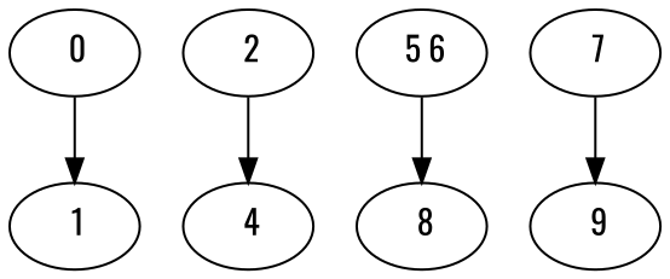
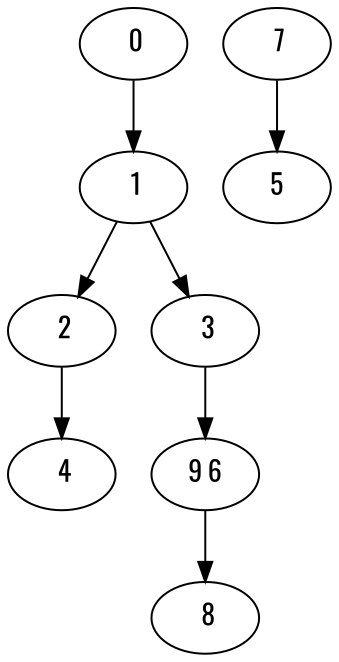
  digraph {
    fontname=Oswald
    node [fontname=Oswald]
    edge [fontname=Oswald]
    " 0"
    " 1"
    " 2"
+   " 3"
    " 4"
-   " 5 6"
+   " 5 6" [label="9 6"]
    " 8"
    " 7"
-   " 9"
+   " 9" [label=5]
    " 0" -> " 1"
+   " 1" -> " 2"
+   " 1" -> " 3"
    " 2" -> " 4"
+   " 3" -> " 5 6"
    " 5 6" -> " 8"
    " 7" -> " 9"
  }
